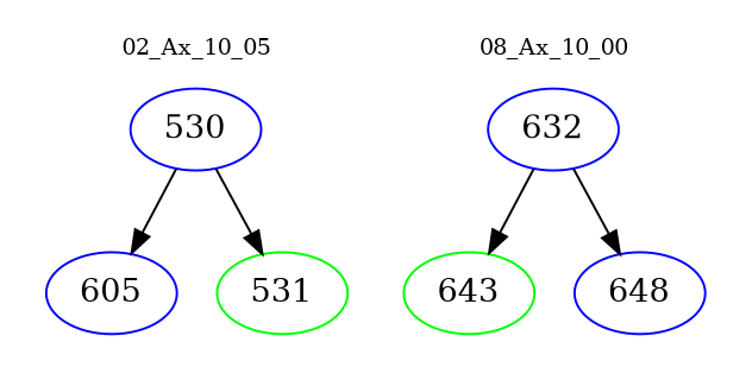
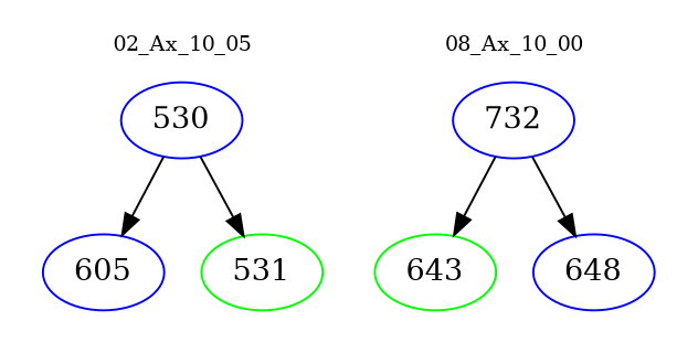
  digraph {
    node [color=blue]
    edge [color=black]
    n1 [label=530]
    n2 [label=605]
    n3 [color=green label=531]
-   n4 [label=632]
+   n4 [label=732]
    n5 [color=green label=643]
    n6 [label=648]
    subgraph cluster_1 {
      color=white
      fontsize=10
      label="02_Ax_10_05"
      n1
      n2
      n3
    }
    subgraph cluster_2 {
      color=white
      fontsize=10
      label="08_Ax_10_00"
      n4
      n5
      n6
    }
    n1 -> n2
    n1 -> n3
    n4 -> n5
    n4 -> n6
  }
